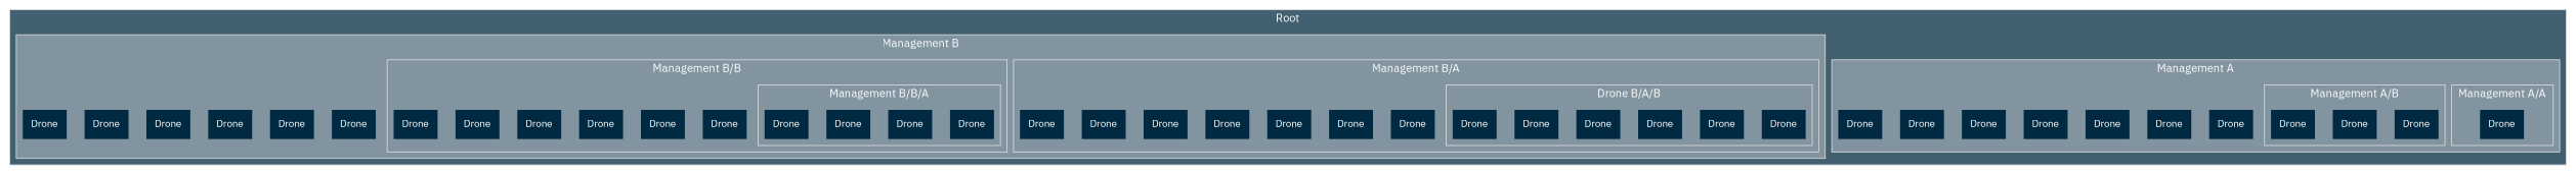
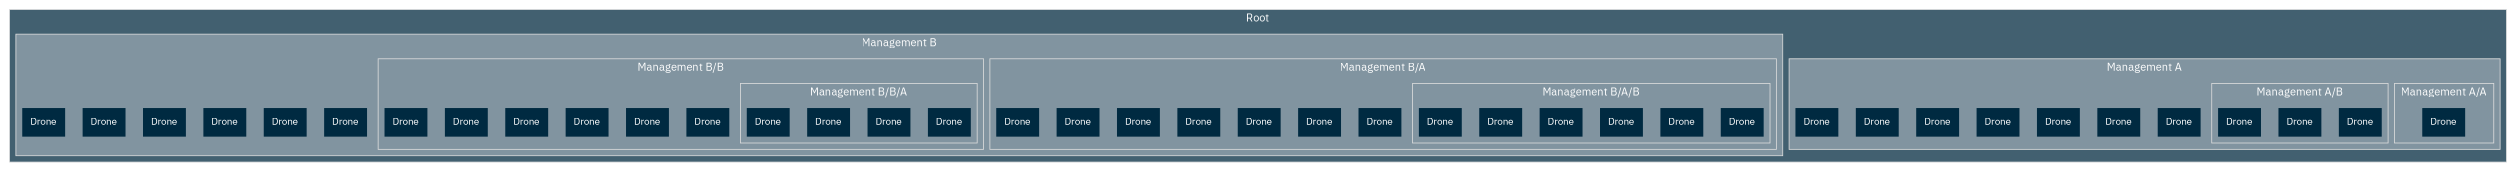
  digraph {
    fontname="IBM Plex Sans"
    labelloc=t
    nodesep=0.3
    rankdir=TB
    ranksep=1.3
    splines=true
    node [color="#dddddd" fillcolor="#002a41" fontcolor="#ffffff" fontsize=12 penwidth=1 shape=plaintext style="filled, dashed" fontname="IBM Plex Sans"]
    n1 [label=Drone]
    n2 [label=Drone]
    n3 [label=Drone]
    n4 [label=Drone]
    n5 [label=Drone]
    n6 [label=Drone]
    n7 [label=Drone]
    n8 [label=Drone]
    n9 [label=Drone]
    n10 [label=Drone]
    n11 [label=Drone]
    n12 [label=Drone]
    n13 [label=Drone]
    n14 [label=Drone]
    n15 [label=Drone]
    n16 [label=Drone]
    n17 [label=Drone]
    n18 [label=Drone]
    n19 [label=Drone]
    n20 [label=Drone]
    n21 [label=Drone]
    n22 [label=Drone]
    n23 [label=Drone]
    n24 [label=Drone]
    n25 [label=Drone]
    n26 [label=Drone]
    n27 [label=Drone]
    n28 [label=Drone]
    n29 [label=Drone]
    n30 [label=Drone]
    n31 [label=Drone]
    n32 [label=Drone]
    n33 [label=Drone]
    n34 [label=Drone]
    n35 [label=Drone]
    n36 [label=Drone]
    n37 [label=Drone]
    n38 [label=Drone]
    n39 [label=Drone]
    n40 [label=Drone]
    subgraph cluster_1 {
      color="#dddddd"
      fillcolor="#426070"
      fontcolor="#ffffff"
      label=Root
      style=filled
      subgraph cluster_2 {
        color="#dddddd"
        fillcolor="#8194a0"
        fontcolor="#ffffff"
        label="Management A"
        style=filled
        n5
        n6
        n7
        n8
        n9
        n10
        n11
        subgraph cluster_3 {
          color="#dddddd"
          fillcolor="#8194a0"
          fontcolor="#ffffff"
          label="Management A/A"
          style=filled
          n1
        }
        subgraph cluster_4 {
          color="#dddddd"
          fillcolor="#8194a0"
          fontcolor="#ffffff"
          label="Management A/B"
          style=filled
          n2
          n3
          n4
        }
      }
      subgraph cluster_5 {
        color="#dddddd"
        fillcolor="#8194a0"
        fontcolor="#ffffff"
        label="Management B"
        style=filled
        n35
        n36
        n37
        n38
        n39
        n40
        subgraph cluster_6 {
          color="#dddddd"
          fillcolor="#8194a0"
          fontcolor="#ffffff"
          label="Management B/A"
          style=filled
          n18
          n19
          n20
          n21
          n22
          n23
          n24
          subgraph cluster_7 {
            color="#dddddd"
            fillcolor="#8194a0"
            fontcolor="#ffffff"
-           label="Drone B/A/B"
+           label="Management B/A/B"
            style=filled
            n12
            n13
            n14
            n15
            n16
            n17
          }
        }
        subgraph cluster_8 {
          color="#dddddd"
          fillcolor="#8194a0"
          fontcolor="#ffffff"
          label="Management B/B"
          style=filled
          n29
          n30
          n31
          n32
          n33
          n34
          subgraph cluster_9 {
            color="#dddddd"
            fillcolor="#8194a0"
            fontcolor="#ffffff"
            label="Management B/B/A"
            style=filled
            n25
            n26
            n27
            n28
          }
        }
      }
    }
  }
